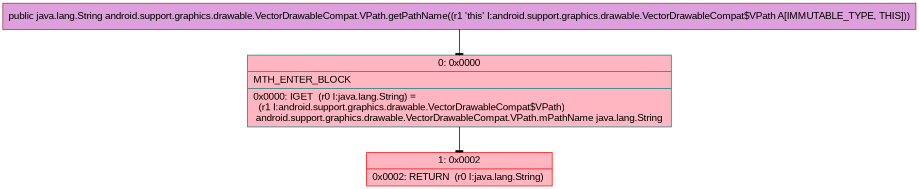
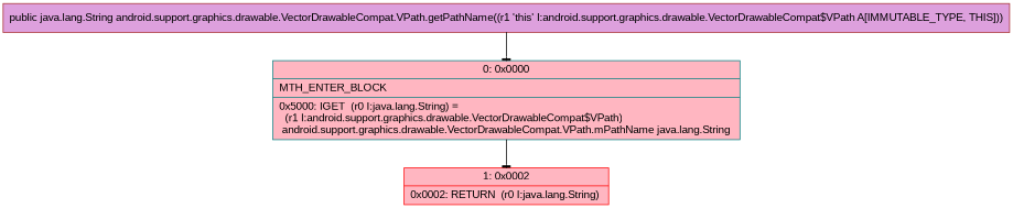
  digraph {
    fontname="Liberation Sans"
    node [shape=record style=filled fillcolor=lightpink fontname="Liberation Sans"]
    edge [arrowhead=tee fontname="Liberation Sans"]
-   n1 [label="{0\:\ 0x0000|MTH_ENTER_BLOCK\l|0x0000: IGET  (r0 I:java.lang.String) = \l  (r1 I:android.support.graphics.drawable.VectorDrawableCompat$VPath)\l android.support.graphics.drawable.VectorDrawableCompat.VPath.mPathName java.lang.String \l}" color=teal]
+   n1 [label="{0\:\ 0x0000|MTH_ENTER_BLOCK\l|0x5000: IGET  (r0 I:java.lang.String) = \l  (r1 I:android.support.graphics.drawable.VectorDrawableCompat$VPath)\l android.support.graphics.drawable.VectorDrawableCompat.VPath.mPathName java.lang.String \l}" color=teal]
    n2 [label="{1\:\ 0x0002|0x0002: RETURN  (r0 I:java.lang.String) \l}" color=red]
    n3 [label="{public java.lang.String android.support.graphics.drawable.VectorDrawableCompat.VPath.getPathName((r1 'this' I:android.support.graphics.drawable.VectorDrawableCompat$VPath A[IMMUTABLE_TYPE, THIS])) }" fillcolor=plum color=brown]
    n1 -> n2
    n3 -> n1
  }
